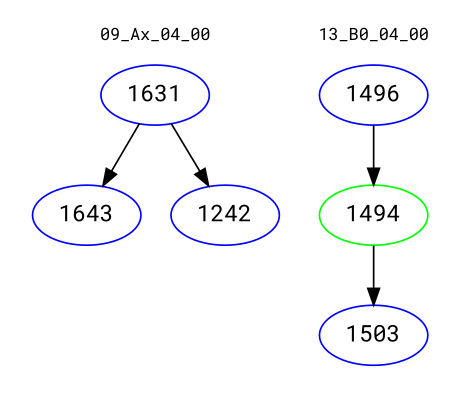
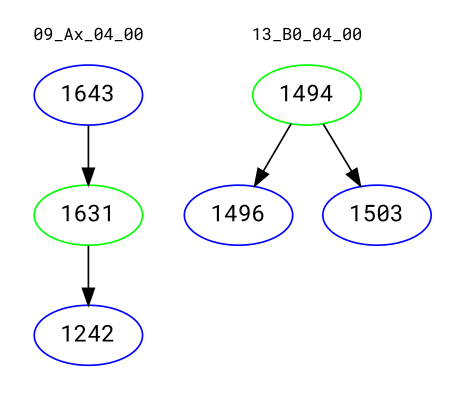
  digraph {
    fontname="Roboto Mono"
    node [color=blue fontname="Roboto Mono"]
    edge [color=black fontname="Roboto Mono"]
    n1 [label=1643]
-   n2 [label=1631]
+   n2 [color=green label=1631]
    n3 [label=1242]
    n4 [label=1496]
    n5 [color=green label=1494]
    n6 [label=1503]
    subgraph cluster_1 {
      color=white
      fontsize=10
      label="09_Ax_04_00"
      n1
      n2
      n3
    }
    subgraph cluster_2 {
      color=white
      fontsize=10
      label="13_B0_04_00"
      n4
      n5
      n6
    }
-   n2 -> n1
+   n1 -> n2
    n2 -> n3
-   n4 -> n5
+   n5 -> n4
    n5 -> n6
  }
